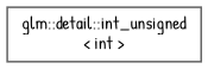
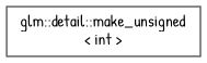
  digraph {
    rankdir=TB
    fontname="Patrick Hand"
-   n1 [color=grey40 fillcolor=white fontname="Patrick Hand" fontsize=10 height=0.2 label="glm::detail::int_unsigned\l\< int \>" shape=box style=filled width=0.4]
+   n1 [color=grey40 fillcolor=white fontname="Patrick Hand" fontsize=10 height=0.2 label="glm::detail::make_unsigned\l\< int \>" shape=box style=filled width=0.4]
  }
